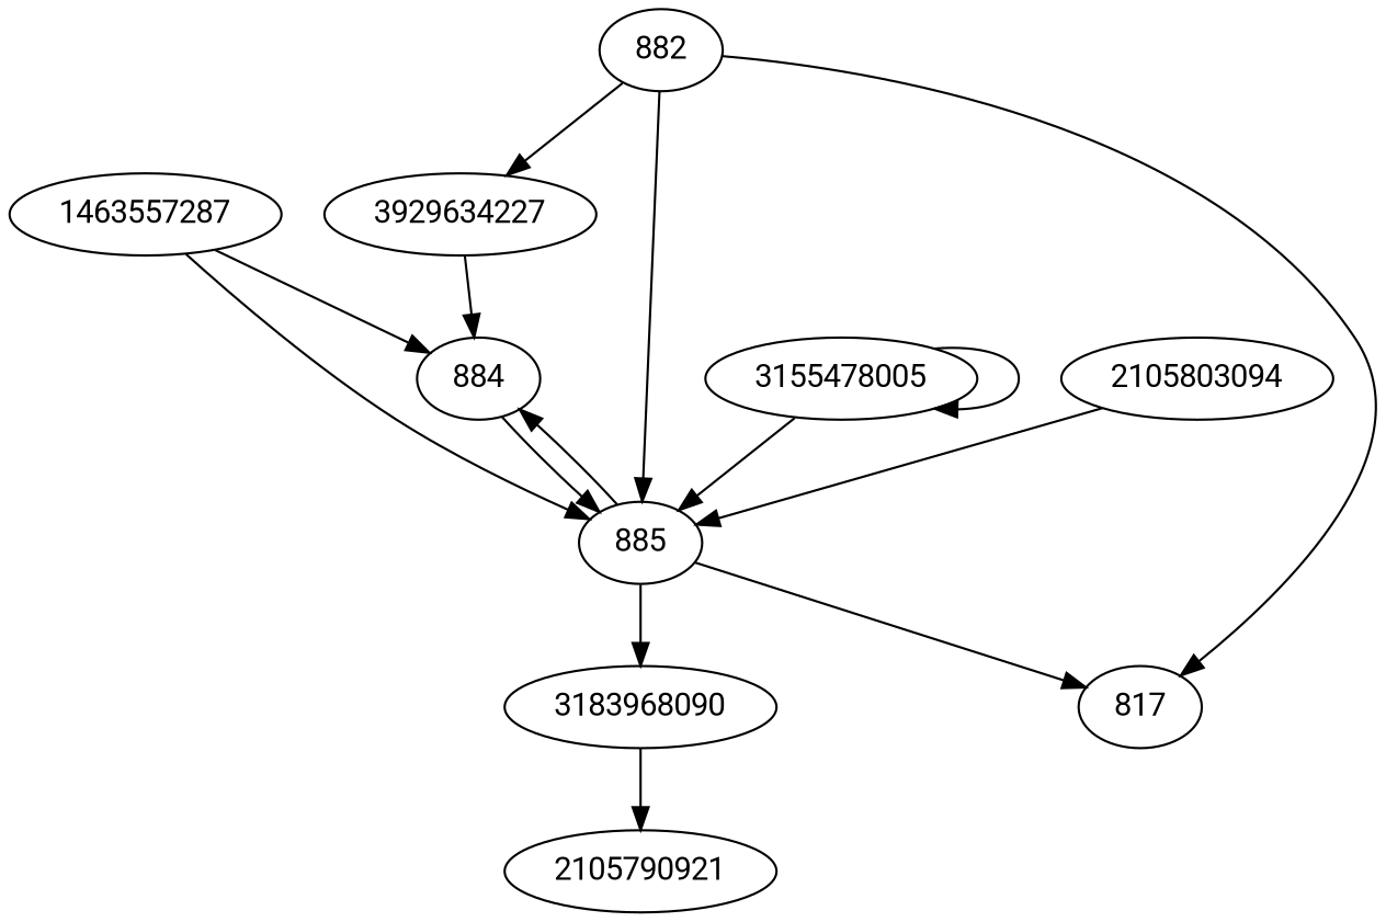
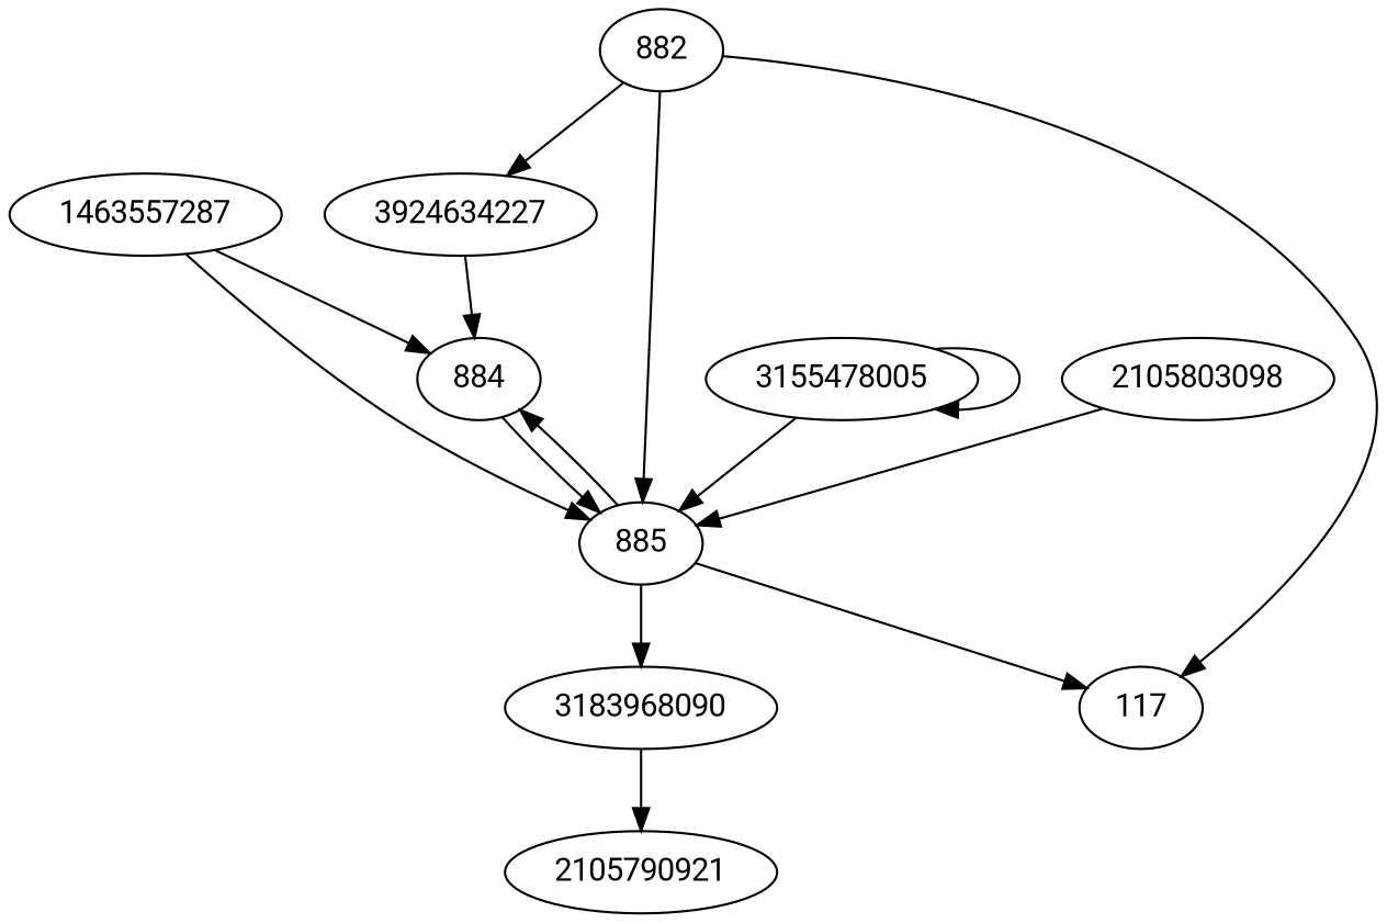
  digraph {
    fontname=Roboto
    node [fontname=Roboto]
    edge [fontname=Roboto]
    1463557287
    884
    885
-   817
+   817 [label=117]
    3183968090
    n6 [label=3155478005]
    882
-   3924634227 [label=3929634227]
+   3924634227
    2105790921
-   2105803098 [label=2105803094]
+   2105803098
    1463557287 -> 884
    1463557287 -> 885
    884 -> 885
    885 -> 884
    885 -> 817
    885 -> 3183968090
    3183968090 -> 2105790921
    n6 -> 885
    n6 -> n6
    882 -> 885
    882 -> 817
    882 -> 3924634227
    3924634227 -> 884
    2105803098 -> 885
  }
